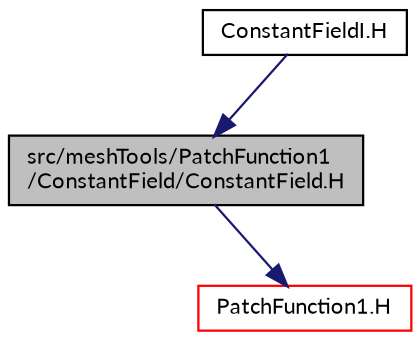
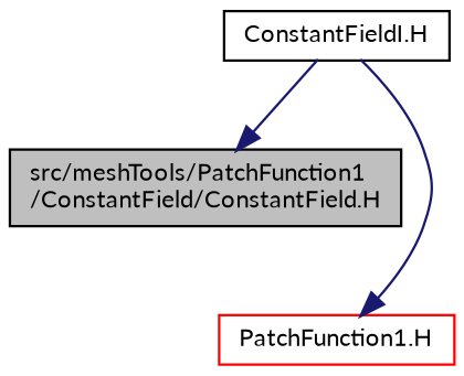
  digraph {
    fontname=Lato
    node [color=black fontname=Lato fontsize=10 shape=record]
    edge [color=midnightblue fontname=Lato fontsize=10 labelfontname=Helvetica labelfontsize=10 style=solid]
    n1 [fillcolor=grey75 fontcolor=black height=0.2 label="src/meshTools/PatchFunction1\l/ConstantField/ConstantField.H" style=filled width=0.4]
    n2 [color=red height=0.2 label="PatchFunction1.H" width=0.4]
    n3 [height=0.2 label="ConstantFieldI.H" width=0.4]
-   n1 -> n2
+   n3 -> n2
    n3 -> n1
  }
